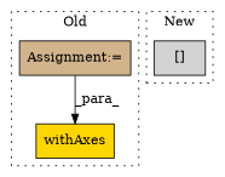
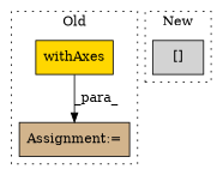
  digraph {
    node [shape=box style=filled]
    n1 [a=32 l="9,1" label=withAxes s="2617,2655" fillcolor=gold]
    n2 [a=7 l=1 label="Assignment:=" s=2600 fillcolor=tan]
    n3 [a=2 l="17,1" label="[]" s="3319,3362" fillcolor=lightgrey]
    subgraph cluster_1 {
      label=Old
      style=dotted
      n1
      n2
    }
    subgraph cluster_2 {
      label=New
      style=dotted
      n3
    }
-   n2 -> n1 [label=_para_]
+   n1 -> n2 [label=_para_]
  }
